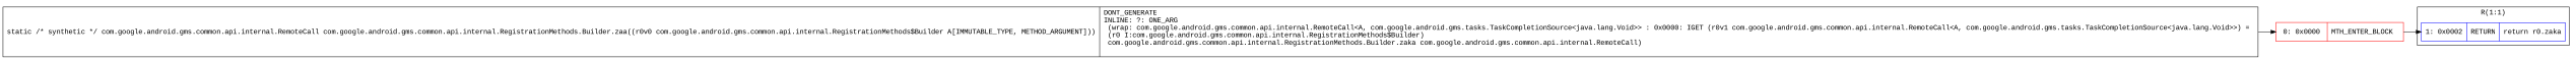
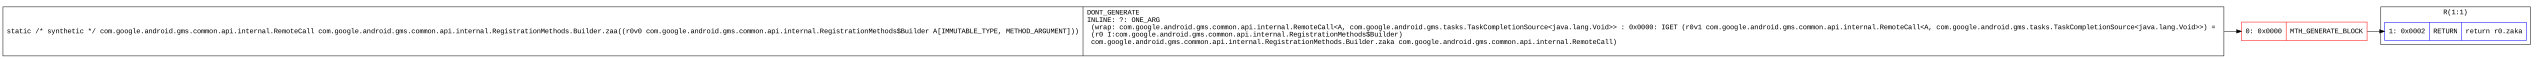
  digraph {
    rankdir=LR
    fontname="Liberation Mono"
    node [shape=record fontname="Liberation Mono"]
    edge [fontname="Liberation Mono"]
    n1 [color=blue label="{1\:\ 0x0002|RETURN\l|return r0.zaka\l}"]
-   n2 [color=red label="{0\:\ 0x0000|MTH_ENTER_BLOCK\l}"]
+   n2 [color=red label="{0\:\ 0x0000|MTH_GENERATE_BLOCK\l}"]
    n3 [label="{static \/* synthetic *\/ com.google.android.gms.common.api.internal.RemoteCall com.google.android.gms.common.api.internal.RegistrationMethods.Builder.zaa((r0v0 com.google.android.gms.common.api.internal.RegistrationMethods$Builder A[IMMUTABLE_TYPE, METHOD_ARGUMENT]))  | DONT_GENERATE\lINLINE: ?: ONE_ARG  \l  (wrap: com.google.android.gms.common.api.internal.RemoteCall\<A, com.google.android.gms.tasks.TaskCompletionSource\<java.lang.Void\>\> : 0x0000: IGET  (r0v1 com.google.android.gms.common.api.internal.RemoteCall\<A, com.google.android.gms.tasks.TaskCompletionSource\<java.lang.Void\>\>) = \l  (r0 I:com.google.android.gms.common.api.internal.RegistrationMethods$Builder)\l com.google.android.gms.common.api.internal.RegistrationMethods.Builder.zaka com.google.android.gms.common.api.internal.RemoteCall)\l\l}"]
    subgraph cluster_1 {
      label="R(1:1)"
      n1
    }
    n2 -> n1
    n3 -> n2
  }
